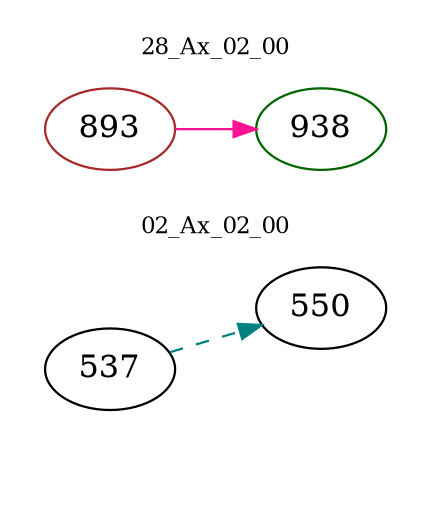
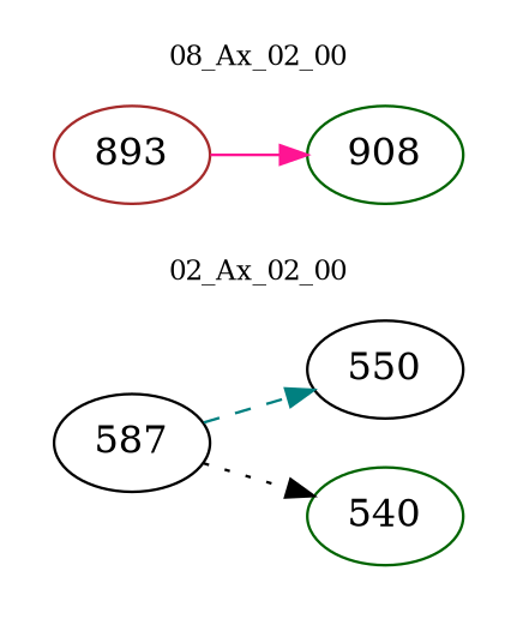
  digraph {
    rankdir=LR
    node [color=black]
-   n1 [label=537]
+   n1 [label=587]
+   n2 [color=darkgreen label=540]
    n3 [label=550]
    n4 [color=brown label=893]
-   n5 [color=darkgreen label=938]
+   n5 [color=darkgreen label=908]
    subgraph cluster_1 {
      color=white
      fontsize=10
      label="02_Ax_02_00"
      n1
+     n2
      n3
    }
    subgraph cluster_2 {
      color=white
      fontsize=10
-     label="28_Ax_02_00"
+     label="08_Ax_02_00"
      n4
      n5
    }
+   n1 -> n2 [color=black style=dotted]
    n1 -> n3 [color=teal style=dashed]
    n4 -> n5 [color=deeppink style=solid]
  }
